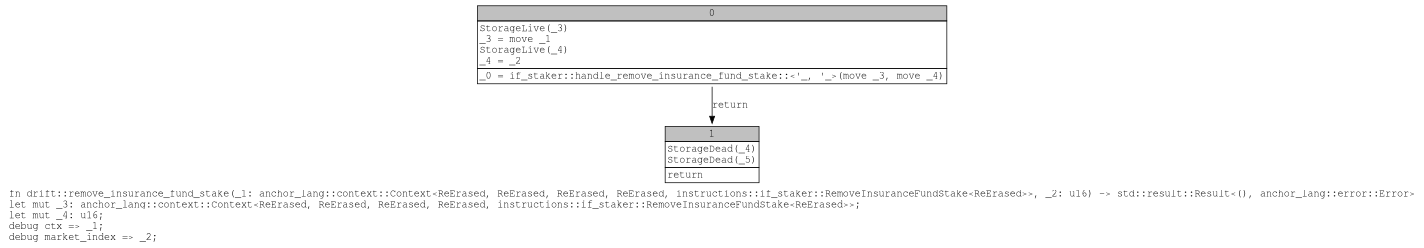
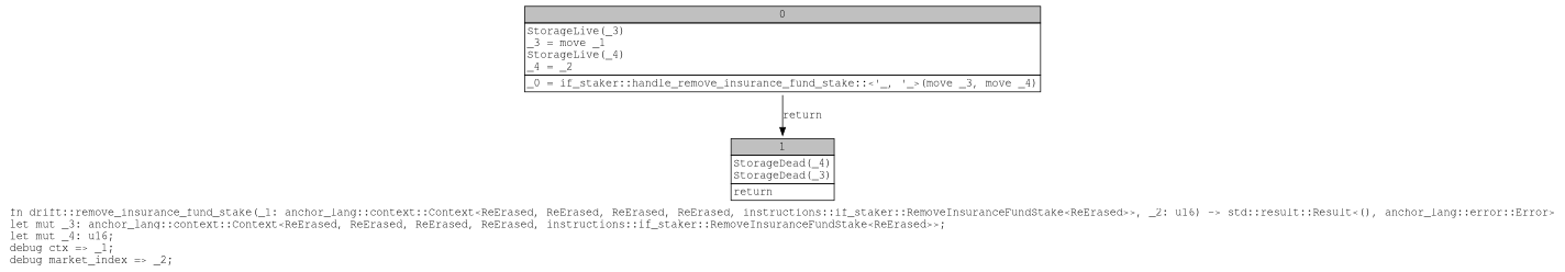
  digraph {
    fontname="Courier, monospace"
    label=<fn drift::remove_insurance_fund_stake(_1: anchor_lang::context::Context&lt;ReErased, ReErased, ReErased, ReErased, instructions::if_staker::RemoveInsuranceFundStake&lt;ReErased&gt;&gt;, _2: u16) -&gt; std::result::Result&lt;(), anchor_lang::error::Error&gt;<br align="left"/>let mut _3: anchor_lang::context::Context&lt;ReErased, ReErased, ReErased, ReErased, instructions::if_staker::RemoveInsuranceFundStake&lt;ReErased&gt;&gt;;<br align="left"/>let mut _4: u16;<br align="left"/>debug ctx =&gt; _1;<br align="left"/>debug market_index =&gt; _2;<br align="left"/>>
    node [fontname="Courier, monospace" shape=none]
    n1 [label=<<table border="0" cellborder="1" cellspacing="0"><tr><td bgcolor="gray" align="center" colspan="1">0</td></tr><tr><td align="left" balign="left">StorageLive(_3)<br/>_3 = move _1<br/>StorageLive(_4)<br/>_4 = _2<br/></td></tr><tr><td align="left">_0 = if_staker::handle_remove_insurance_fund_stake::&lt;'_, '_&gt;(move _3, move _4)</td></tr></table>>]
-   n2 [label=<<table border="0" cellborder="1" cellspacing="0"><tr><td bgcolor="gray" align="center" colspan="1">1</td></tr><tr><td align="left" balign="left">StorageDead(_4)<br/>StorageDead(_5)<br/></td></tr><tr><td align="left">return</td></tr></table>>]
+   n2 [label=<<table border="0" cellborder="1" cellspacing="0"><tr><td bgcolor="gray" align="center" colspan="1">1</td></tr><tr><td align="left" balign="left">StorageDead(_4)<br/>StorageDead(_3)<br/></td></tr><tr><td align="left">return</td></tr></table>>]
    n1 -> n2 [fontname="Courier, monospace" label=return]
  }
